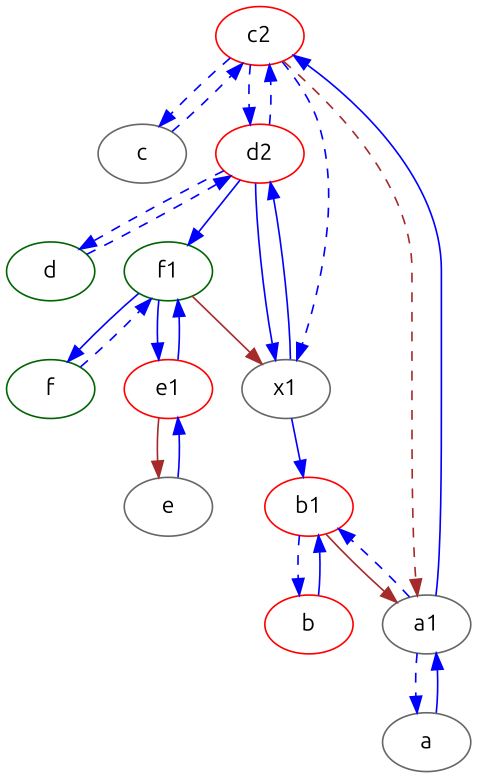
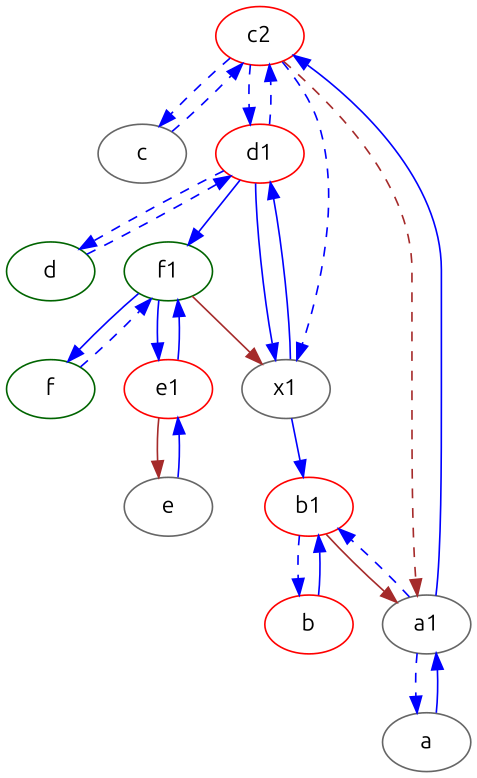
  digraph {
    fontname=Ubuntu
    node [color=red fontname=Ubuntu]
    edge [color=blue fontname=Ubuntu style=solid]
    n1 [label=c2]
    c [color=gray40]
-   d1 [label=d2]
+   d1
    x1 [color=gray40]
    a1 [color=gray40]
    f [color=darkgreen]
    f1 [color=darkgreen]
    e1
    e [color=gray40]
    b
    b1
    d [color=darkgreen]
    a [color=gray40]
    n1 -> c [style=dashed]
    n1 -> d1 [style=dashed]
    n1 -> x1 [style=dashed]
    n1 -> a1 [color=brown style=dashed]
    c -> n1 [style=dashed]
    d1 -> n1 [style=dashed]
    d1 -> x1
    d1 -> f1
    d1 -> d [style=dashed]
    x1 -> d1
    x1 -> b1
    a1 -> n1
    a1 -> b1 [style=dashed]
    a1 -> a [style=dashed]
    f -> f1 [style=dashed]
    f1 -> x1 [color=brown]
    f1 -> f
    f1 -> e1
    e1 -> f1
    e1 -> e [color=brown]
    e -> e1
    b -> b1
    b1 -> a1 [color=brown]
    b1 -> b [style=dashed]
    d -> d1 [style=dashed]
    a -> a1
  }
